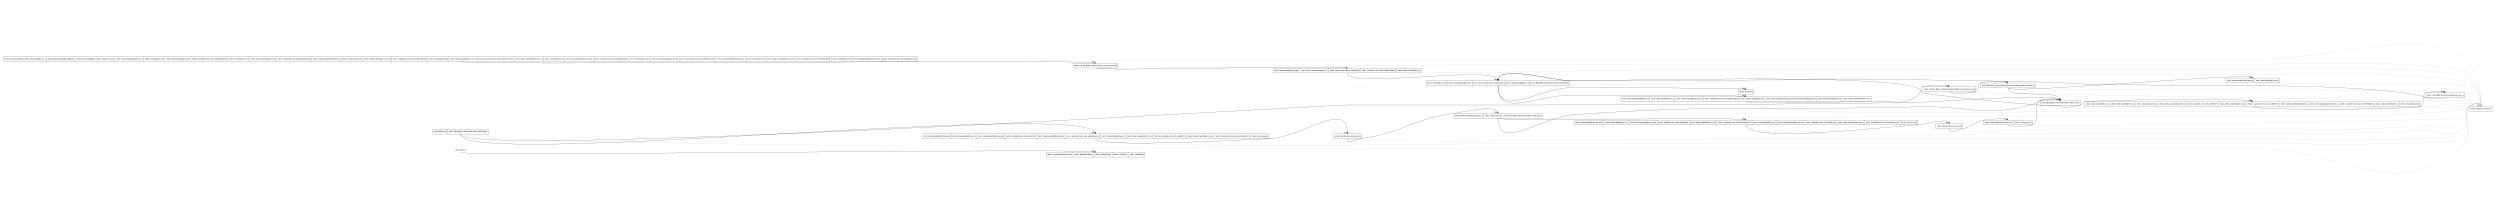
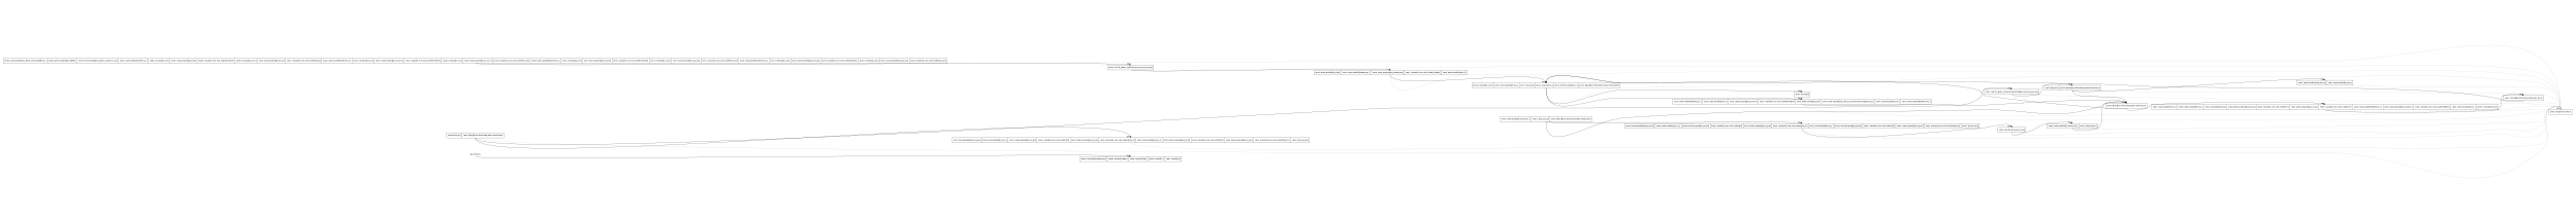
  digraph {
    fontname="Fira Sans"
    rankdir=LR
    node [fontname="Fira Sans" shape=record]
    edge [fontname="Fira Sans" headport=n tailport=s]
    n1 [label=BB_entry635 shape=none]
    n2 [label="{29087: constant[undefined,v1]|29088: vardecl['edges']|29089: vardecl['clip']|29090: vardecl['i']|29091: vardecl['e']}"]
    n3 [label="{29092: read-variable['d3_geom_voronoiEdges',v2,-]|29093: write-variable[v2,'edges']*|29094: read-variable['d3_geom_clipLine',v5,v4]|29095: read-variable['extent',v8,-]|29096: constant[0.0,v9]|29097: read-property[v8,v9,v7]|29098: \<variable-non-null-undef\>['extent']|29099: constant[0.0,v10]|29100: read-property[v7,v10,v6]|29101: \<property-non-null-undef\>[v8,v9]|29102: read-variable['extent',v13,-]|29103: constant[0.0,v14]|29104: read-property[v13,v14,v12]|29105: \<variable-non-null-undef\>['extent']|29106: constant[1.0,v15]|29107: read-property[v12,v15,v11]|29108: \<property-non-null-undef\>[v13,v14]|29109: read-variable['extent',v18,-]|29110: constant[1.0,v19]|29111: read-property[v18,v19,v17]|29112: \<variable-non-null-undef\>['extent']|29113: constant[0.0,v20]|29114: read-property[v17,v20,v16]|29115: \<property-non-null-undef\>[v18,v19]|29116: read-variable['extent',v23,-]|29117: constant[1.0,v24]|29118: read-property[v23,v24,v22]|29119: \<variable-non-null-undef\>['extent']|29120: constant[1.0,v25]|29121: read-property[v22,v25,v21]|29122: \<property-non-null-undef\>[v23,v24]}"]
    n4 [label="{29123: call-d3_geom_clipLine [v4,v5,v6,v11,v16,v21,v3]}"]
    n5 [label="{29197: exceptional-return}"]
    n6 [label="{29124: write-variable[v3,'clip']*|29125: read-variable['edges',v27,-]|29126: read-property[v27,'length',v26]|29127: \<variable-non-null-undef\>['edges']|29128: write-variable[v26,'i']*}"]
    n7 [label="{29129: constant[1.0,v29]|29130: read-variable['i',v30,-]|29131: +[v30,v28]|29132: -[v28,v29,v31]|29133: write-variable[v31,'i']|29134: if[v28](true-block:8954,false-block:8969)}"]
    n8 [label="{29135: read-variable['edges',v33,-]|29136: read-variable['i',v34,-]|29137: read-property[v33,v34,v32]|29138: \<variable-non-null-undef\>['edges']|29139: write-variable[v32,'e']*|29140: read-variable['d3_geom_voronoiConnectEdge',v38,v37]|29141: read-variable['e',v39,-]|29142: read-variable['extent',v40,-]}"]
    n9 [label="{29196: return[v1]}"]
    n10 [label="{29143: call-d3_geom_voronoiConnectEdge [v37,v38,v39,v40,v36]}"]
    n11 [label="{29144: ![v36,v35]|29145: if[v35](true-block:8966,false-block:8957)}"]
    n12 [label="{29182: if[v35](true-block:8967,false-block:8953)}"]
    n13 [label="{29146: read-variable['clip',v38,v37]|29147: read-variable['e',v39,-]}"]
    n14 [label="{29183: read-variable['e',v37,-]|29184: read-variable['e',v38,-]|29185: constant[null,v36]|29186: write-property[v38,'b',v36]|29187: \<variable-non-null-undef\>['e']|29188: write-property[v37,'a',v36]|29189: \<variable-non-null-undef\>['e']*|29190: read-variable['edges',v40,-]|29191: read-property[v40,'splice',-]|29192: \<variable-non-null-undef\>['edges']|29193: read-variable['i',v41,-]|29194: constant[1.0,v42]}"]
    n15 [label="{29195: call-edges.splice [v40,'splice',v41,v42,-]*}"]
    n16 [label="{29149: ![v36,v35]|29150: if[v35](true-block:8966,false-block:8960)}"]
    n17 [label="{29151: read-variable['abs',v39,v38]|29152: read-variable['e',v44,-]|29153: read-property[v44,'a',v43]|29154: \<variable-non-null-undef\>['e']|29155: read-property[v43,'x',v41]|29156: \<property-non-null-undef\>[v44,'a']|29157: read-variable['e',v46,-]|29158: read-property[v46,'b',v45]|29159: \<variable-non-null-undef\>['e']|29160: read-property[v45,'x',v42]|29161: \<property-non-null-undef\>[v46,'b']|29162: -[v41,v42,v40]}"]
-   n18 [label="{29163: call-abs [v38,v39,v40,v36]}"]
    n19 [label="{29164: read-variable['\\u03b5',v37,-]|29165: \<[v36,v37,v35]|29166: if[v35](true-block:8963,false-block:8966)}"]
    n20 [label="{29167: read-variable['abs',v50,v49]|29168: read-variable['e',v55,-]|29169: read-property[v55,'a',v54]|29170: \<variable-non-null-undef\>['e']|29171: read-property[v54,'y',v52]|29172: \<property-non-null-undef\>[v55,'a']|29173: read-variable['e',v57,-]|29174: read-property[v57,'b',v56]|29175: \<variable-non-null-undef\>['e']|29176: read-property[v56,'y',v53]|29177: \<property-non-null-undef\>[v57,'b']|29178: -[v52,v53,v51]}"]
    n21 [label="{29179: call-abs [v49,v50,v51,v47]}"]
    n22 [label="{29180: read-variable['\\u03b5',v48,-]|29181: \<[v47,v48,v35]}"]
    n1 -> n2 [headlabel="    8949"]
    n3 -> n4 [headlabel="      8951"]
    n3 -> n5 [color=gray headlabel="      8970"]
    n4 -> n5 [color=gray]
    n4 -> n6 [headlabel="      8952"]
    n6 -> n5 [color=gray]
    n6 -> n7 [headlabel="      8953"]
    n7 -> n5 [color=gray]
    n7 -> n8 [headlabel="      8954"]
    n7 -> n9 [headlabel="      8969"]
    n8 -> n5 [color=gray]
    n8 -> n10 [headlabel="      8955"]
    n10 -> n5 [color=gray]
    n10 -> n11 [headlabel="      8956"]
    n11 -> n5 [color=gray]
    n11 -> n12 [headlabel="      8966"]
    n11 -> n13 [headlabel="      8957"]
    n12 -> n7
    n12 -> n14 [headlabel="      8967"]
    n13 -> n5 [color=gray]
    n14 -> n5 [color=gray]
    n14 -> n15 [headlabel="      8968"]
    n15 -> n5 [color=gray]
    n15 -> n7
    n16 -> n5 [color=gray]
    n16 -> n12
    n16 -> n17 [headlabel="      8960"]
    n17 -> n5 [color=gray]
-   n17 -> n18 [headlabel="      8961"]
-   n18 -> n5 [color=gray]
-   n18 -> n19 [headlabel="      8962"]
    n19 -> n5 [color=gray]
    n19 -> n12
    n19 -> n20 [headlabel="      8963"]
    n20 -> n5 [color=gray]
    n20 -> n21 [headlabel="      8964"]
    n21 -> n5 [color=gray]
    n21 -> n22 [headlabel="      8965"]
    n22 -> n5 [color=gray]
    n22 -> n12
  }
